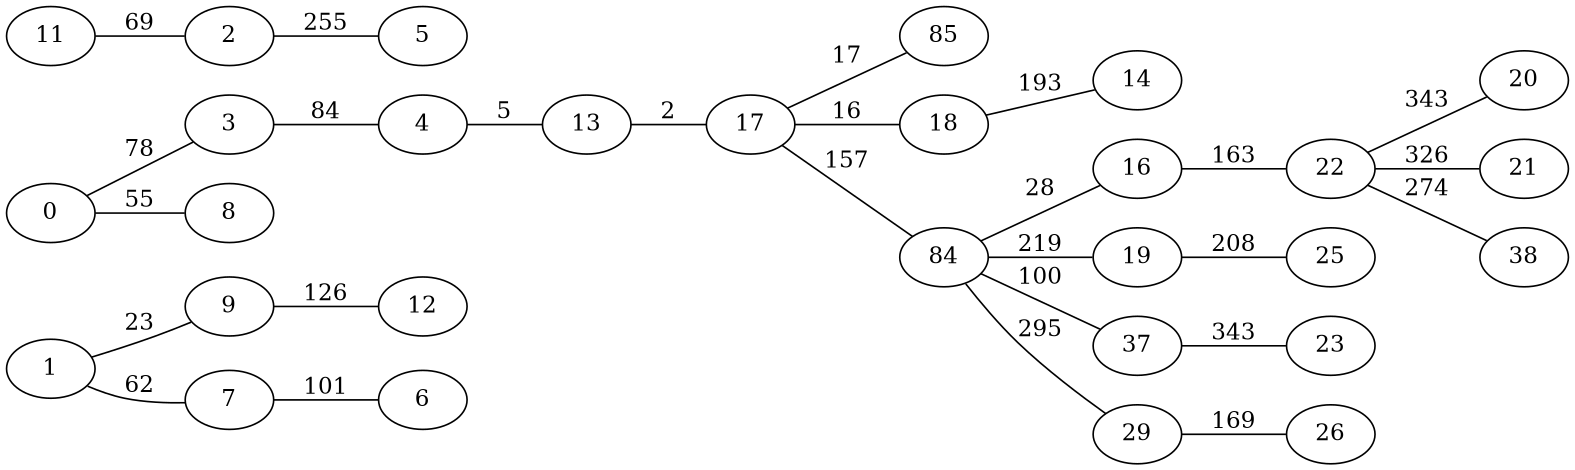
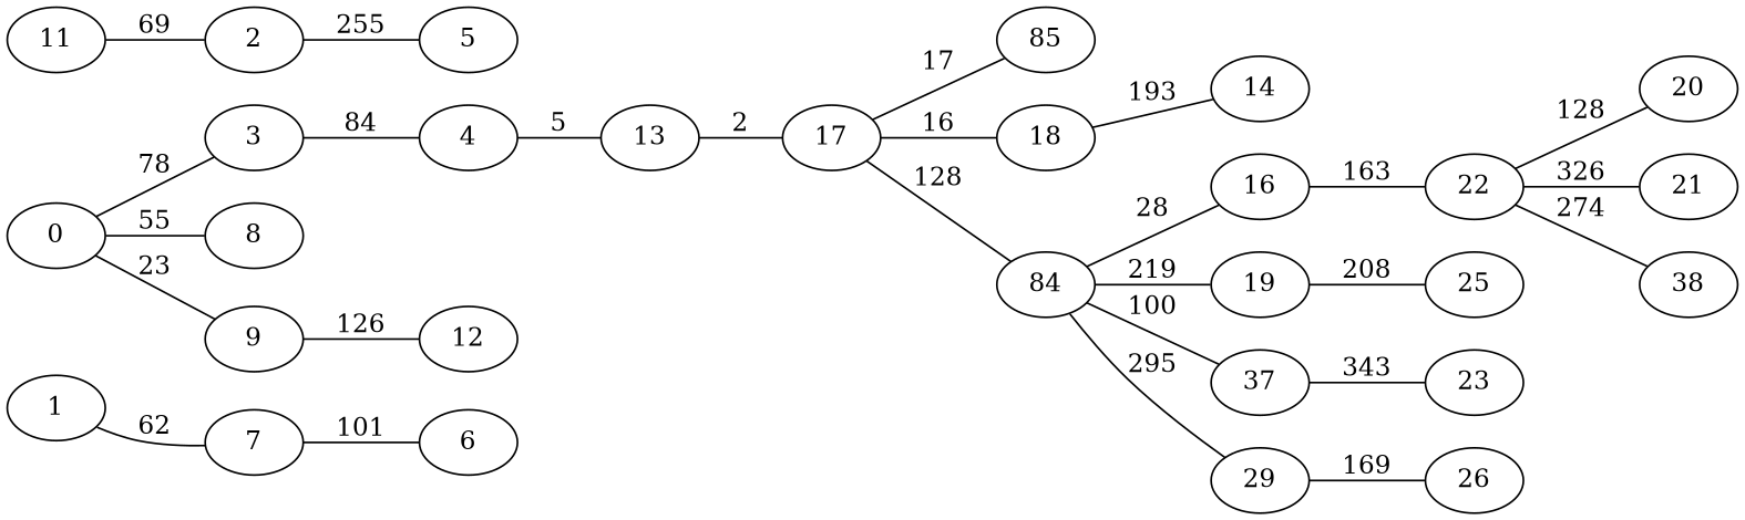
  strict graph {
    rankdir=LR
    0
    3
    8
    4
    1
    7
    9
    6
    12
    2
    5
    13
    17
    11
    n15 [label=85]
    18
    n17 [label=84]
    16
    22
    20
    21
    n22 [label=38]
    14
    19
    n25 [label=37]
    29
    25
    23
    26
    0 -- 3 [label=78]
    0 -- 8 [label=55]
    3 -- 4 [label=84]
    4 -- 13 [label=5]
    1 -- 7 [label=62]
-   1 -- 9 [label=23]
+   0 -- 9 [label=23]
    7 -- 6 [label=101]
    9 -- 12 [label=126]
    2 -- 5 [label=255]
    13 -- 17 [label=2]
    17 -- n15 [label=17]
    17 -- 18 [label=16]
-   17 -- n17 [label=157]
+   17 -- n17 [label=128]
    11 -- 2 [label=69]
    18 -- 14 [label=193]
    n17 -- 16 [label=28]
    n17 -- 19 [label=219]
    n17 -- n25 [label=100]
    n17 -- 29 [label=295]
    16 -- 22 [label=163]
-   22 -- 20 [label=343]
+   22 -- 20 [label=128]
    22 -- 21 [label=326]
    22 -- n22 [label=274]
    19 -- 25 [label=208]
    n25 -- 23 [label=343]
    29 -- 26 [label=169]
  }
